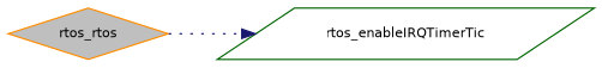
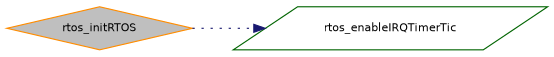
  digraph {
    rankdir=LR
    node [fontname=Helvetica fontsize=10 style=filled]
-   n1 [color=darkorange fillcolor=grey75 fontcolor=black height=0.2 label=rtos_rtos shape=diamond width=0.4]
+   n1 [color=darkorange fillcolor=grey75 fontcolor=black height=0.2 label=rtos_initRTOS shape=diamond width=0.4]
    n2 [color=darkgreen fillcolor=white height=0.2 label=rtos_enableIRQTimerTic shape=parallelogram width=0.4]
    n1 -> n2 [color=midnightblue fontname=Helvetica fontsize=10 labelfontname=Helvetica labelfontsize=10 style=dotted]
  }
